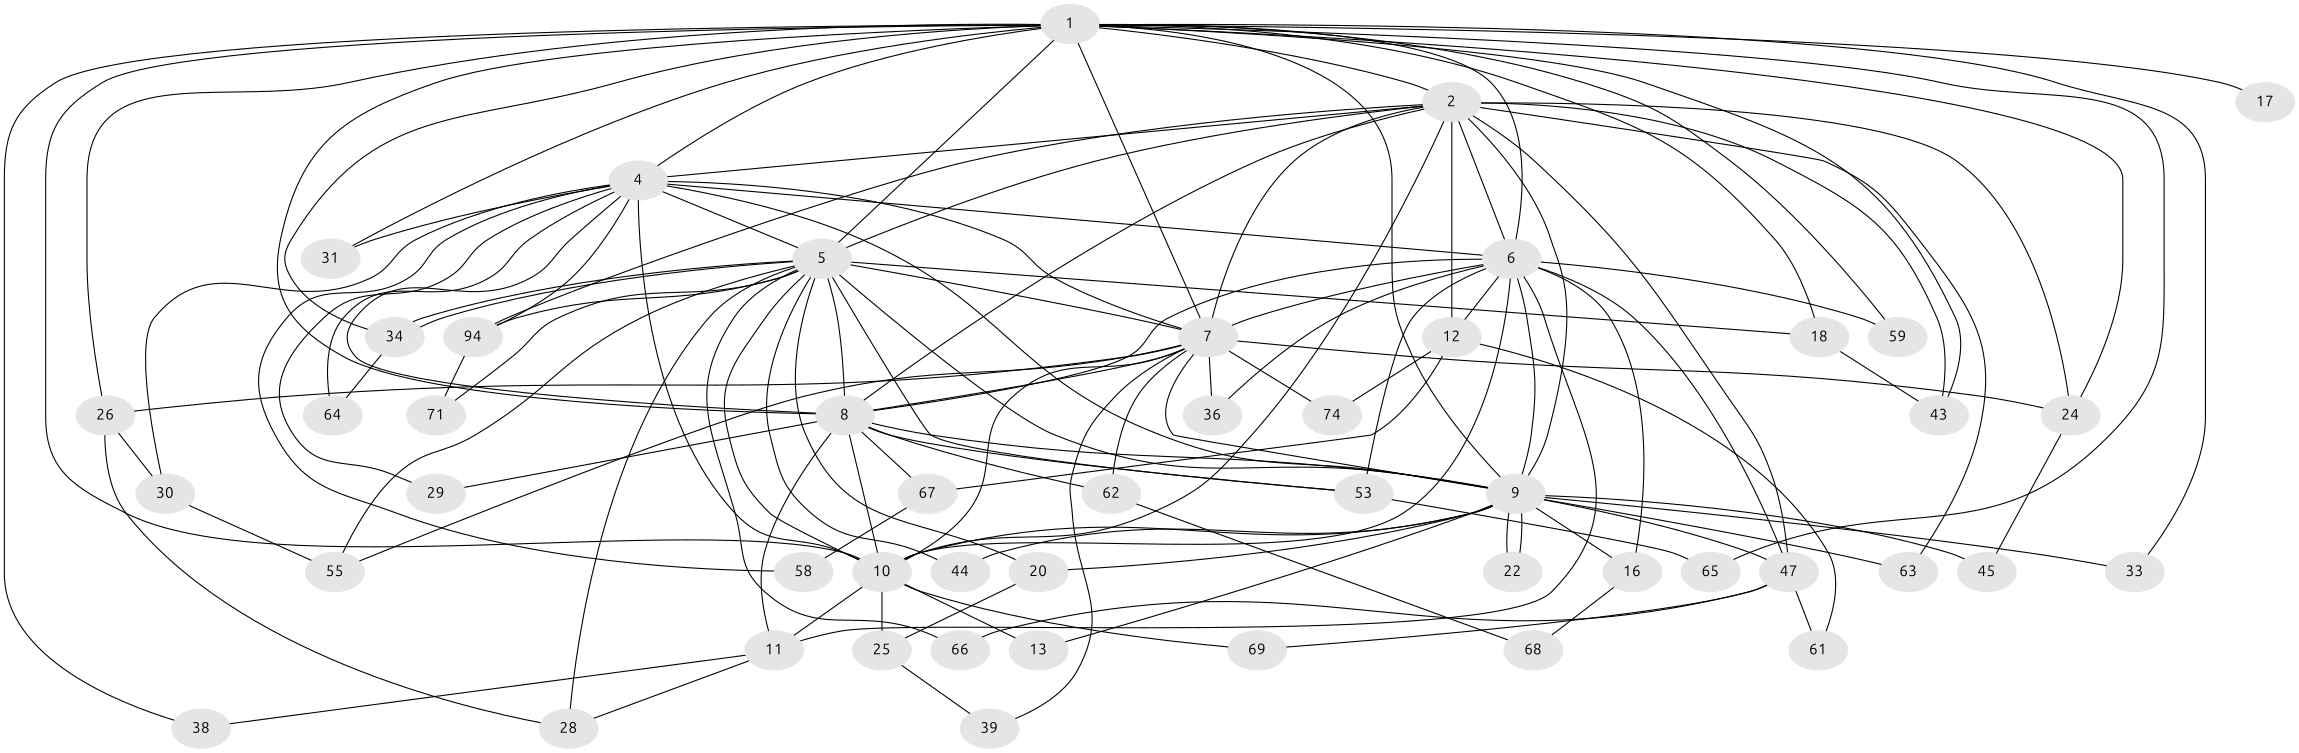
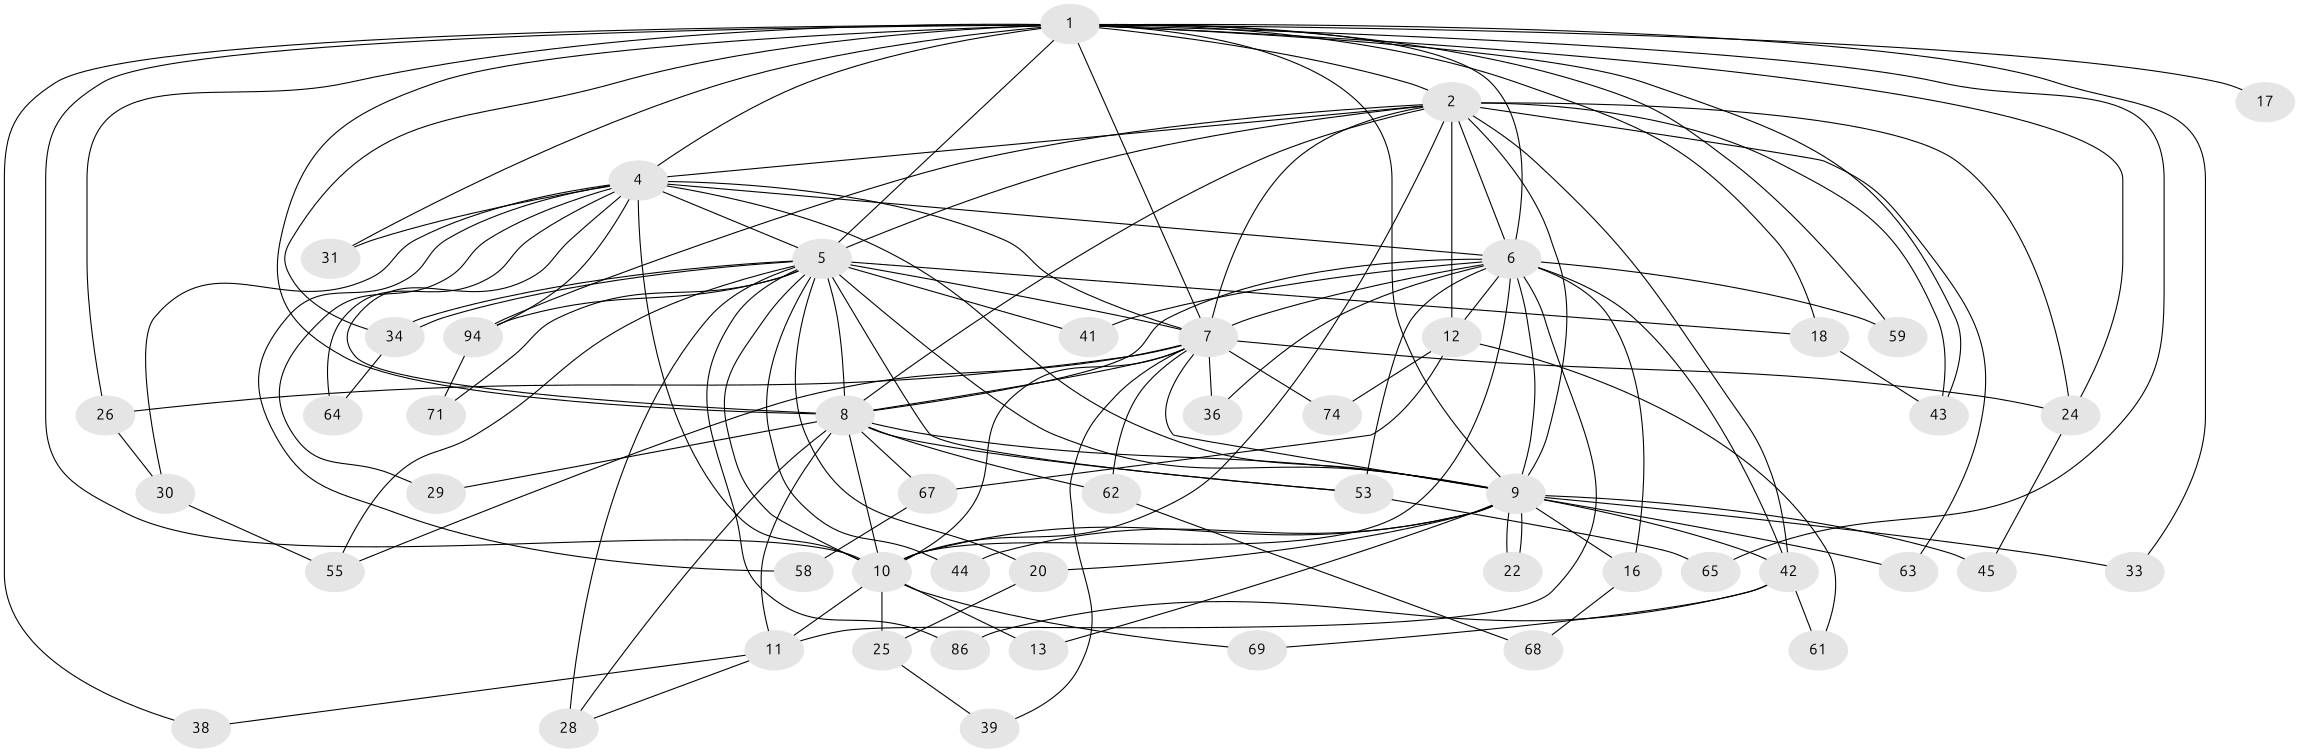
  graph {
    fontname=Ubuntu
    node [color=gray90 fontname=Ubuntu style=filled]
    edge [fontname=Ubuntu]
    1 [super="+3"]
    2 [super="+46"]
    4 [super="+40"]
    5 [super="+48"]
    6 [super="+35"]
    7 [super="+32"]
    8 [super="+24"]
    9 [super="+52"]
    10 [super="+15"]
    17
    18
    n12 [label=24 super="+50"]
    26
    31
    33
    34 [super="+37"]
    38
    43 [super="+51"]
    59
    65
    12
-   47 [super="+49"]
+   47 [super="+49" label=42]
    n23 [label=94 super="+57"]
    63
    29
    30 [super="+70"]
    58
    64
    20
    28 [super="+42"]
+   41
    44
    53 [super="+67"]
    55
-   66
+   66 [label=86]
    71
    11 [super="+23"]
    16 [super="+56"]
    36
    n40 [label=74]
    39
    62
    n43 [label=67]
    13
    22
    45 [super="+60"]
    25
    69
    61
    68
    1 -- 2 [weight=2]
    1 -- 4 [weight=2]
    1 -- 5 [weight=2]
    1 -- 6 [weight=2]
    1 -- 7 [weight=2]
    1 -- 8 [weight=3]
    1 -- 9 [weight=2]
    1 -- 10 [weight=2]
    1 -- 17
    1 -- 18
    1 -- n12
    1 -- 26
    1 -- 31
    1 -- 33
    1 -- 34
    1 -- 38
    1 -- 43
    1 -- 59
    1 -- 65
    2 -- 4
    2 -- 5
    2 -- 6
    2 -- 7 [weight=3]
    2 -- 8
    2 -- 9
    2 -- 10
    2 -- n12
    2 -- 43
    2 -- 12
    2 -- 47
    2 -- n23
    2 -- 63
    4 -- 5
    4 -- 6
    4 -- 7
    4 -- 8
    4 -- 9
    4 -- 10
    4 -- 31
    4 -- n23
    4 -- 29
    4 -- 30
    4 -- 58
    4 -- 64
    5 -- 7 [weight=2]
    5 -- 8
    5 -- 9
    5 -- 10
    5 -- 18
    5 -- 34
    5 -- 34
    5 -- n23
    5 -- 20
    5 -- 28
+   5 -- 41
    5 -- 44
    5 -- 53
    5 -- 55
    5 -- 66
    5 -- 71
    6 -- 7
    6 -- 8 [weight=2]
    6 -- 9
    6 -- 10
    6 -- 59
    6 -- 12
    6 -- 47
+   6 -- 41
    6 -- 53
    6 -- 11 [weight=2]
    6 -- 16 [weight=2]
    6 -- 36
    7 -- 8
    7 -- 9 [weight=2]
    7 -- 10
    7 -- n12
    7 -- 26
    7 -- 55
    7 -- 36
    7 -- n40
    7 -- 39
    7 -- 62
    8 -- 9
    8 -- 10
    8 -- 29
-   26 -- 28
+   8 -- 28
    8 -- 53
    8 -- 11
    8 -- 62
    8 -- n43
    9 -- 10
    9 -- 33
    9 -- 47
    9 -- 63
    9 -- 20
    9 -- 44
    9 -- 16
    9 -- 13
    9 -- 22
    9 -- 22
    9 -- 45 [weight=2]
    10 -- 11
    10 -- 13
    10 -- 25
    10 -- 69
    18 -- 43
    n12 -- 45
    26 -- 30
    34 -- 64
    12 -- n40
    12 -- n43
    12 -- 61
    47 -- 66
    47 -- 69
    47 -- 61
    n23 -- 71
    30 -- 55
    20 -- 25
    53 -- 65
    11 -- 38
    11 -- 28
    16 -- 68
    62 -- 68
    n43 -- 58
    25 -- 39
  }
